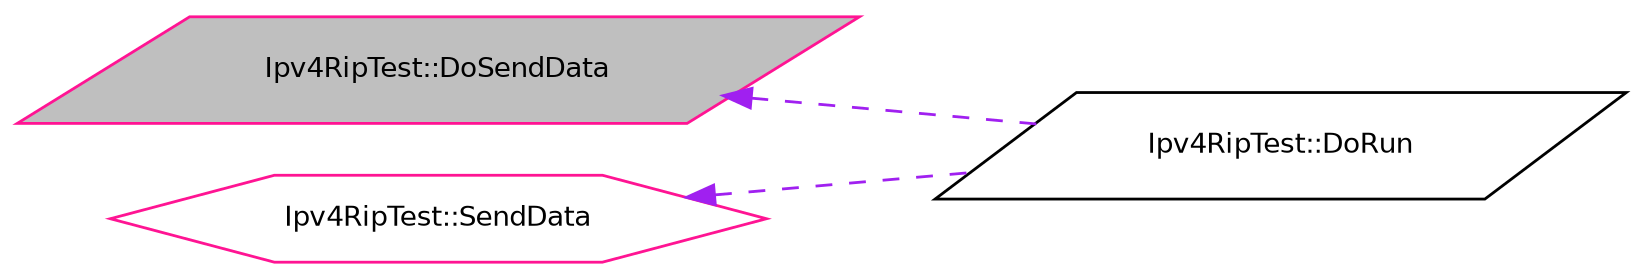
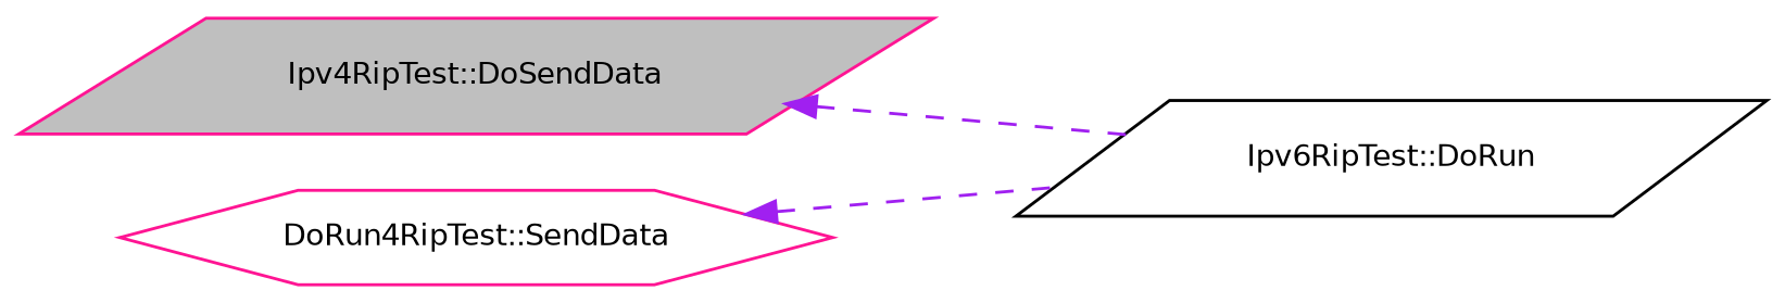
  digraph {
    rankdir=LR
    node [color=deeppink fillcolor=white fontname=Helvetica fontsize=10 shape=parallelogram style=filled]
    edge [color=purple dir=back fontname=Helvetica fontsize=10 labelfontname=Helvetica labelfontsize=10 style=dashed]
    n1 [fillcolor=grey75 fontcolor=black height=0.2 label="Ipv4RipTest::DoSendData" width=0.4]
-   n2 [color=black height=0.2 label="Ipv4RipTest::DoRun" width=0.4]
-   n3 [height=0.2 label="Ipv4RipTest::SendData" shape=hexagon width=0.4]
+   n2 [color=black height=0.2 label="Ipv6RipTest::DoRun" width=0.4]
+   n3 [height=0.2 label="DoRun4RipTest::SendData" shape=hexagon width=0.4]
    n1 -> n2
    n3 -> n2
  }
